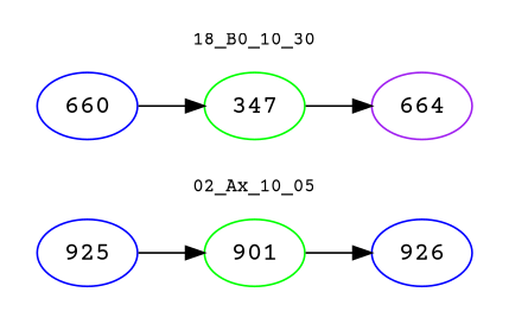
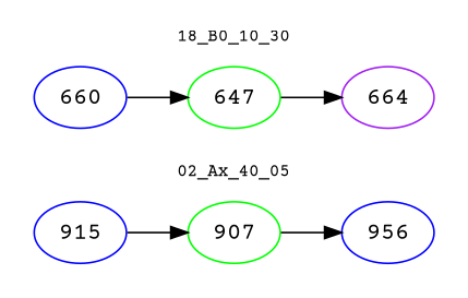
  digraph {
    fontname="Courier Prime"
    rankdir=LR
    node [color=blue fontname="Courier Prime"]
    edge [color=black fontname="Courier Prime"]
-   n1 [label=925]
-   n2 [color=green label=901]
-   n3 [label=926]
+   n1 [label=915]
+   n2 [color=green label=907]
+   n3 [label=956]
    n4 [label=660]
-   n5 [color=green label=347]
+   n5 [color=green label=647]
    n6 [color=purple label=664]
    subgraph cluster_1 {
      color=white
      fontsize=10
-     label="02_Ax_10_05"
+     label="02_Ax_40_05"
      n1
      n2
      n3
    }
    subgraph cluster_2 {
      color=white
      fontsize=10
      label="18_B0_10_30"
      n4
      n5
      n6
    }
    n1 -> n2
    n2 -> n3
    n4 -> n5
    n5 -> n6
  }
